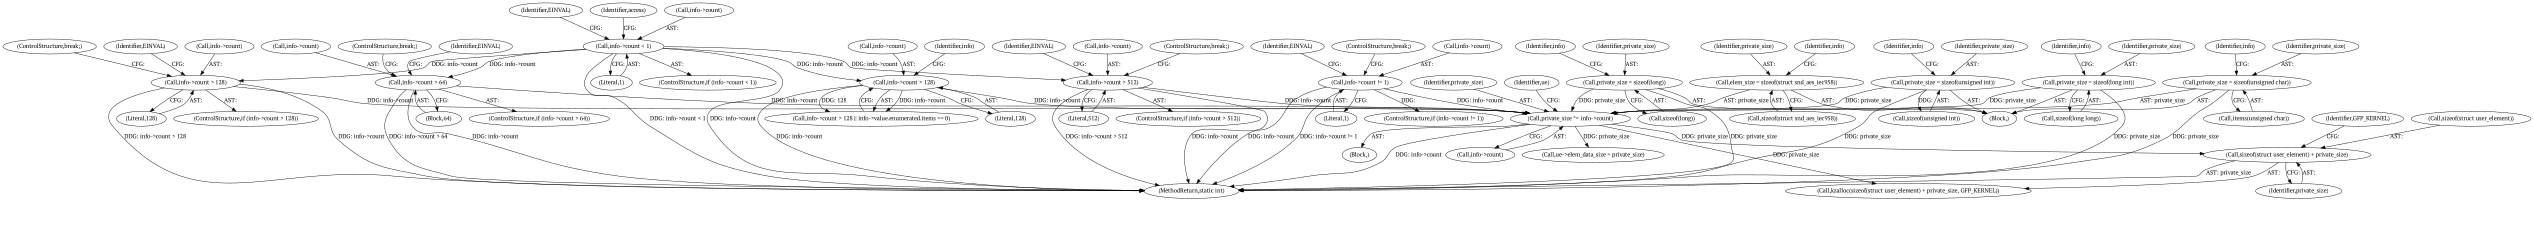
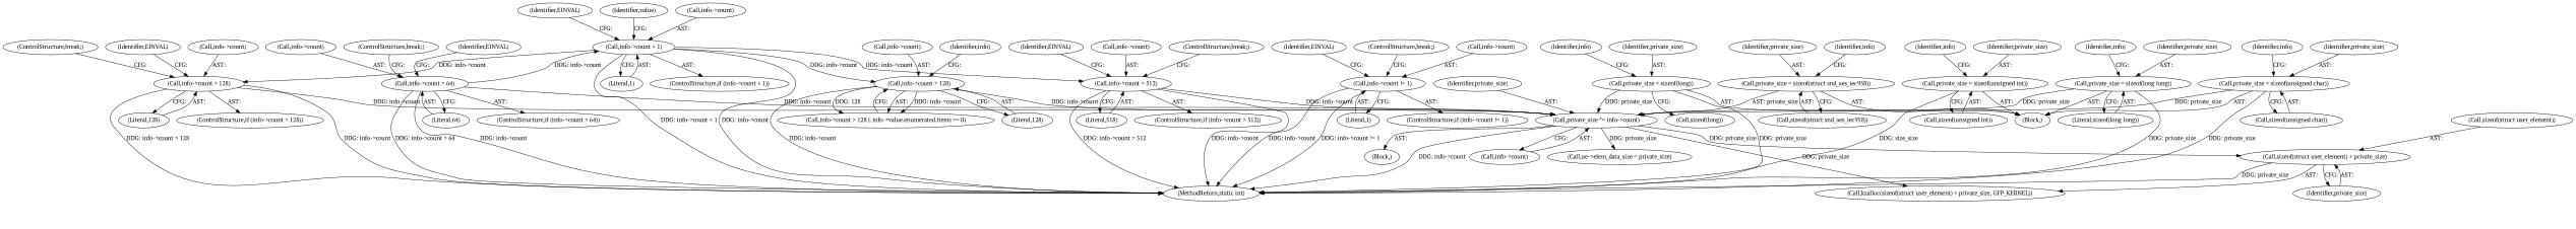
  digraph {
    fontname="PT Serif"
    node [fontname="PT Serif"]
    edge [fontname="PT Serif"]
    n1 [label="(Call,sizeof(struct user_element) + private_size)"]
    n2 [label="(MethodReturn,static int)"]
    n3 [label="(Identifier,private_size)"]
    n4 [label="(Call,kzalloc(sizeof(struct user_element) + private_size, GFP_KERNEL))"]
    n5 [label="(Call,private_size *= info->count)"]
    n6 [label="(Call,ue->elem_data_size = private_size)"]
    n7 [label="(Call,info->count)"]
    n8 [label="(Block,)"]
    n9 [label="(Call,info->count > 512)"]
-   n10 [label="(Literal,512)"]
+   n10 [label="(Literal,518)"]
    n11 [label="(ControlStructure,if (info->count > 512))"]
    n12 [label="(Call,info->count < 1)"]
    n13 [label="(Call,info->count > 128)"]
    n14 [label="(Call,info->count > 64)"]
    n15 [label="(Call,info->count > 128)"]
    n16 [label="(Literal,1)"]
    n17 [label="(ControlStructure,if (info->count < 1))"]
    n18 [label="(Literal,128)"]
    n19 [label="(ControlStructure,if (info->count > 128))"]
-   n20 [label="(Block,64)"]
+   n20 [label="(Literal,64)"]
    n21 [label="(ControlStructure,if (info->count > 64))"]
    n22 [label="(Call,info->count != 1)"]
    n23 [label="(Literal,1)"]
    n24 [label="(ControlStructure,if (info->count != 1))"]
    n25 [label="(Call,info->count > 128 || info->value.enumerated.items == 0)"]
    n26 [label="(Literal,128)"]
    n27 [label="(Call,private_size = sizeof(unsigned int))"]
    n28 [label="(Call,sizeof(unsigned int))"]
    n29 [label="(Block,)"]
    n30 [label="(Call,private_size = sizeof(long))"]
    n31 [label="(Call,sizeof(long))"]
-   n32 [label="(Call,elem_size = sizeof(struct snd_aes_iec958))"]
+   n32 [label="(Call,private_size = sizeof(struct snd_aes_iec958))"]
    n33 [label="(Call,sizeof(struct snd_aes_iec958))"]
    n34 [label="(Call,private_size = sizeof(unsigned char))"]
-   n35 [label="(Call,items(unsigned char))"]
-   n36 [label="(Call,private_size = sizeof(long int))"]
-   n37 [label="(Call,sizeof(long long))"]
+   n35 [label="(Call,sizeof(unsigned char))"]
+   n36 [label="(Call,private_size = sizeof(long long))"]
+   n37 [label="(Literal,sizeof(long long))"]
    n38 [label="(ControlStructure,break;)"]
    n39 [label="(ControlStructure,break;)"]
    n40 [label="(Identifier,EINVAL)"]
    n41 [label="(Identifier,info)"]
    n42 [label="(Identifier,info)"]
    n43 [label="(Call,info->count)"]
    n44 [label="(Identifier,info)"]
    n45 [label="(Call,info->count)"]
    n46 [label="(Identifier,info)"]
    n47 [label="(Identifier,EINVAL)"]
    n48 [label="(Identifier,private_size)"]
-   n49 [label="(Identifier,GFP_KERNEL)"]
    n50 [label="(Identifier,EINVAL)"]
    n51 [label="(Identifier,EINVAL)"]
    n52 [label="(Call,info->count)"]
-   n53 [label="(Identifier,ue)"]
-   n54 [label="(Identifier,access)"]
+   n54 [label="(Identifier,value)"]
    n55 [label="(Identifier,EINVAL)"]
    n56 [label="(Call,info->count)"]
    n57 [label="(Identifier,private_size)"]
    n58 [label="(Identifier,private_size)"]
    n59 [label="(Identifier,private_size)"]
    n60 [label="(Call,info->count)"]
    n61 [label="(Identifier,info)"]
    n62 [label="(ControlStructure,break;)"]
    n63 [label="(ControlStructure,break;)"]
    n64 [label="(Identifier,info)"]
    n65 [label="(Identifier,private_size)"]
    n66 [label="(Call,sizeof(struct user_element))"]
    n67 [label="(Call,info->count)"]
    n68 [label="(Identifier,private_size)"]
-   n1 -> n2 [label="AST: private_size"]
+   n1 -> n2 [label="DDG: private_size"]
    n1 -> n3 [label="CFG: "]
    n1 -> n4 [label="AST: "]
    n3 -> n1 [label="AST: "]
    n5 -> n1 [label="DDG: private_size"]
    n5 -> n2 [label="DDG: info->count"]
    n5 -> n4 [label="DDG: private_size"]
    n5 -> n6 [label="DDG: private_size"]
    n5 -> n7 [label="CFG: "]
    n5 -> n8 [label="AST: "]
    n7 -> n5 [label="AST: "]
    n9 -> n2 [label="DDG: info->count"]
    n9 -> n2 [label="DDG: info->count > 512"]
    n9 -> n5 [label="DDG: info->count"]
    n9 -> n10 [label="CFG: "]
    n9 -> n11 [label="AST: "]
    n10 -> n9 [label="AST: "]
    n12 -> n2 [label="DDG: info->count"]
    n12 -> n2 [label="DDG: info->count < 1"]
    n12 -> n9 [label="DDG: info->count"]
    n12 -> n13 [label="DDG: info->count"]
-   n12 -> n14 [label="DDG: info->count"]
+   n14 -> n12 [label="DDG: info->count"]
    n12 -> n15 [label="DDG: info->count"]
    n12 -> n16 [label="CFG: "]
    n12 -> n17 [label="AST: "]
    n13 -> n2 [label="DDG: info->count"]
    n13 -> n2 [label="DDG: info->count > 128"]
    n13 -> n5 [label="DDG: info->count"]
    n13 -> n18 [label="CFG: "]
    n13 -> n19 [label="AST: "]
    n14 -> n2 [label="DDG: info->count > 64"]
    n14 -> n2 [label="DDG: info->count"]
    n14 -> n5 [label="DDG: info->count"]
    n14 -> n20 [label="CFG: "]
    n14 -> n21 [label="AST: "]
    n15 -> n2 [label="DDG: info->count"]
    n15 -> n5 [label="DDG: info->count"]
    n15 -> n25 [label="AST: "]
    n15 -> n25 [label="DDG: info->count"]
    n15 -> n25 [label="DDG: 128"]
    n15 -> n26 [label="CFG: "]
    n16 -> n12 [label="AST: "]
    n18 -> n13 [label="AST: "]
    n20 -> n14 [label="AST: "]
    n22 -> n2 [label="DDG: info->count"]
    n22 -> n2 [label="DDG: info->count != 1"]
-   n22 -> n5 [label="DDG: info->count"]
    n22 -> n23 [label="CFG: "]
-   n22 -> n24 [label="DDG: "]
+   n22 -> n24 [label="AST: "]
    n23 -> n22 [label="AST: "]
    n25 -> n15 [label="CFG: "]
    n26 -> n15 [label="AST: "]
-   n27 -> n2 [label="DDG: private_size"]
-   n27 -> n5 [label="DDG: private_size"]
-   n27 -> n28 [label="DDG: "]
+   n27 -> n2 [label="DDG: size_size"]
+   n27 -> n28 [label="CFG: "]
    n27 -> n29 [label="AST: "]
    n28 -> n27 [label="AST: "]
    n30 -> n2 [label="DDG: private_size"]
    n30 -> n5 [label="DDG: private_size"]
    n30 -> n29 [label="AST: "]
    n30 -> n31 [label="CFG: "]
-   n31 -> n30 [label="AST: "]
    n32 -> n5 [label="AST: private_size"]
    n32 -> n29 [label="AST: "]
    n32 -> n33 [label="CFG: "]
    n33 -> n32 [label="AST: "]
    n34 -> n2 [label="DDG: private_size"]
-   n34 -> n5 [label="AST: private_size"]
+   n34 -> n5 [label="DDG: private_size"]
    n34 -> n29 [label="AST: "]
    n34 -> n35 [label="CFG: "]
    n35 -> n34 [label="AST: "]
    n36 -> n2 [label="DDG: private_size"]
    n36 -> n5 [label="DDG: private_size"]
    n36 -> n29 [label="AST: "]
    n36 -> n37 [label="CFG: "]
    n37 -> n36 [label="AST: "]
    n38 -> n13 [label="CFG: "]
    n39 -> n9 [label="CFG: "]
    n40 -> n14 [label="CFG: "]
    n41 -> n34 [label="CFG: "]
    n42 -> n27 [label="CFG: "]
    n43 -> n22 [label="AST: "]
    n44 -> n15 [label="CFG: "]
    n45 -> n15 [label="AST: "]
    n46 -> n36 [label="CFG: "]
    n47 -> n12 [label="CFG: "]
    n48 -> n5 [label="AST: "]
-   n49 -> n1 [label="CFG: "]
    n50 -> n13 [label="CFG: "]
    n51 -> n22 [label="CFG: "]
    n52 -> n14 [label="AST: "]
-   n53 -> n5 [label="CFG: "]
    n54 -> n12 [label="CFG: "]
    n55 -> n9 [label="CFG: "]
    n56 -> n13 [label="AST: "]
    n57 -> n34 [label="AST: "]
    n58 -> n36 [label="AST: "]
    n59 -> n32 [label="AST: "]
    n60 -> n12 [label="AST: "]
    n61 -> n32 [label="CFG: "]
    n62 -> n22 [label="CFG: "]
    n63 -> n14 [label="CFG: "]
    n64 -> n30 [label="CFG: "]
    n65 -> n27 [label="AST: "]
    n66 -> n1 [label="AST: "]
    n67 -> n9 [label="AST: "]
    n68 -> n30 [label="AST: "]
  }
